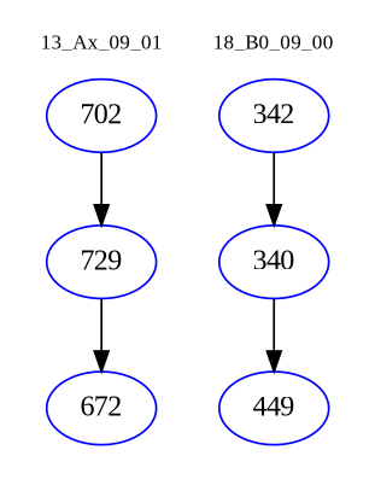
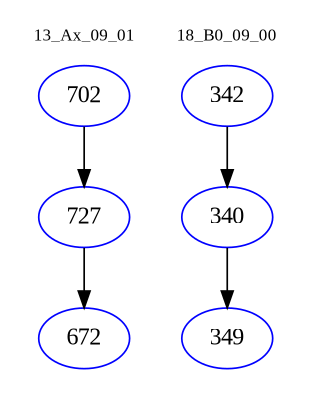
  digraph {
    fontname="Liberation Serif"
    node [color=blue fontname="Liberation Serif"]
    edge [color=black fontname="Liberation Serif"]
    n1 [label=702]
    n2 [label=672]
-   n3 [label=729]
+   n3 [label=727]
    n4 [label=342]
    n5 [label=340]
-   n6 [label=449]
+   n6 [label=349]
    subgraph cluster_1 {
      color=white
      fontsize=10
      label="13_Ax_09_01"
      n1
      n2
      n3
    }
    subgraph cluster_2 {
      color=white
      fontsize=10
      label="18_B0_09_00"
      n4
      n5
      n6
    }
    n1 -> n3
    n3 -> n2
    n4 -> n5
    n5 -> n6
  }
